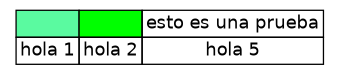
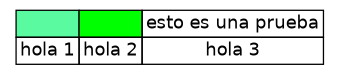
  digraph {
    rankdir=LR
    fontname="DejaVu Sans"
-   n1 [label=<<table border="0" cellborder="1" cellspacing="0">              <tr>                 <td bgcolor="#5AFAA0"> </td>                 <td bgcolor="#00FF00"> </td>                 <td>esto es una prueba</td>             </tr>             <tr>                 <td>hola 1</td>                 <td>hola 2</td>                 <td>hola 5</td>             </tr>          </table>> shape=plaintext fontname="DejaVu Sans"]
+   n1 [label=<<table border="0" cellborder="1" cellspacing="0">              <tr>                 <td bgcolor="#5AFAA0"> </td>                 <td bgcolor="#00FF00"> </td>                 <td>esto es una prueba</td>             </tr>             <tr>                 <td>hola 1</td>                 <td>hola 2</td>                 <td>hola 3</td>             </tr>          </table>> shape=plaintext fontname="DejaVu Sans"]
  }
